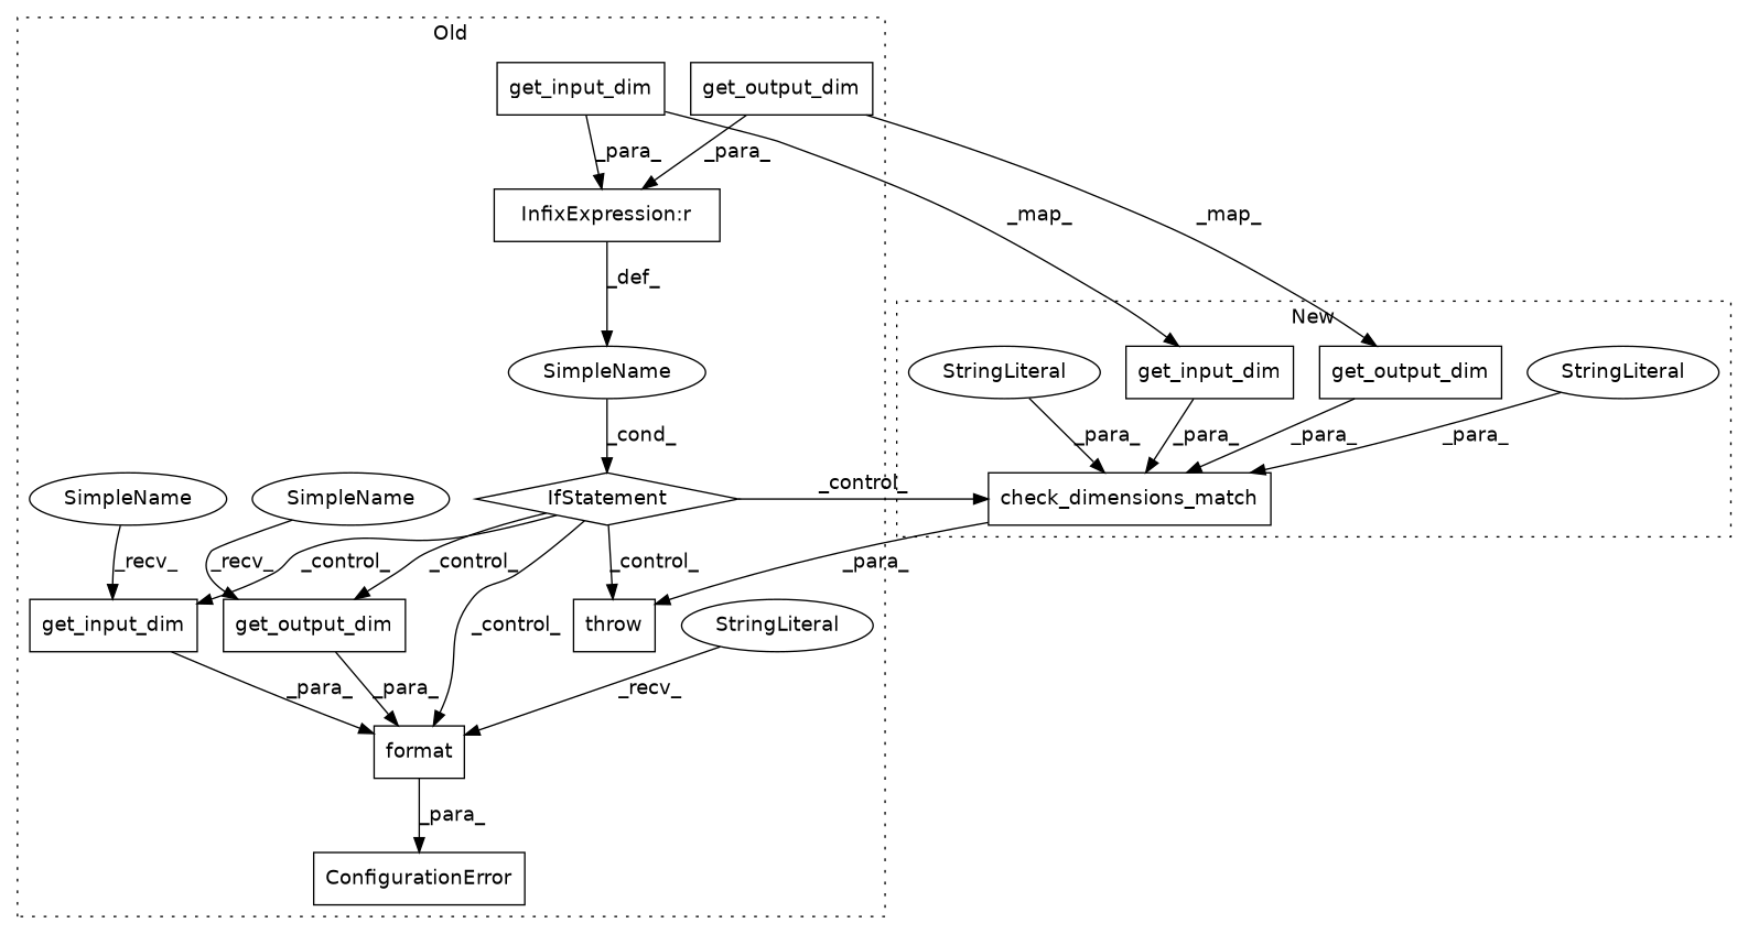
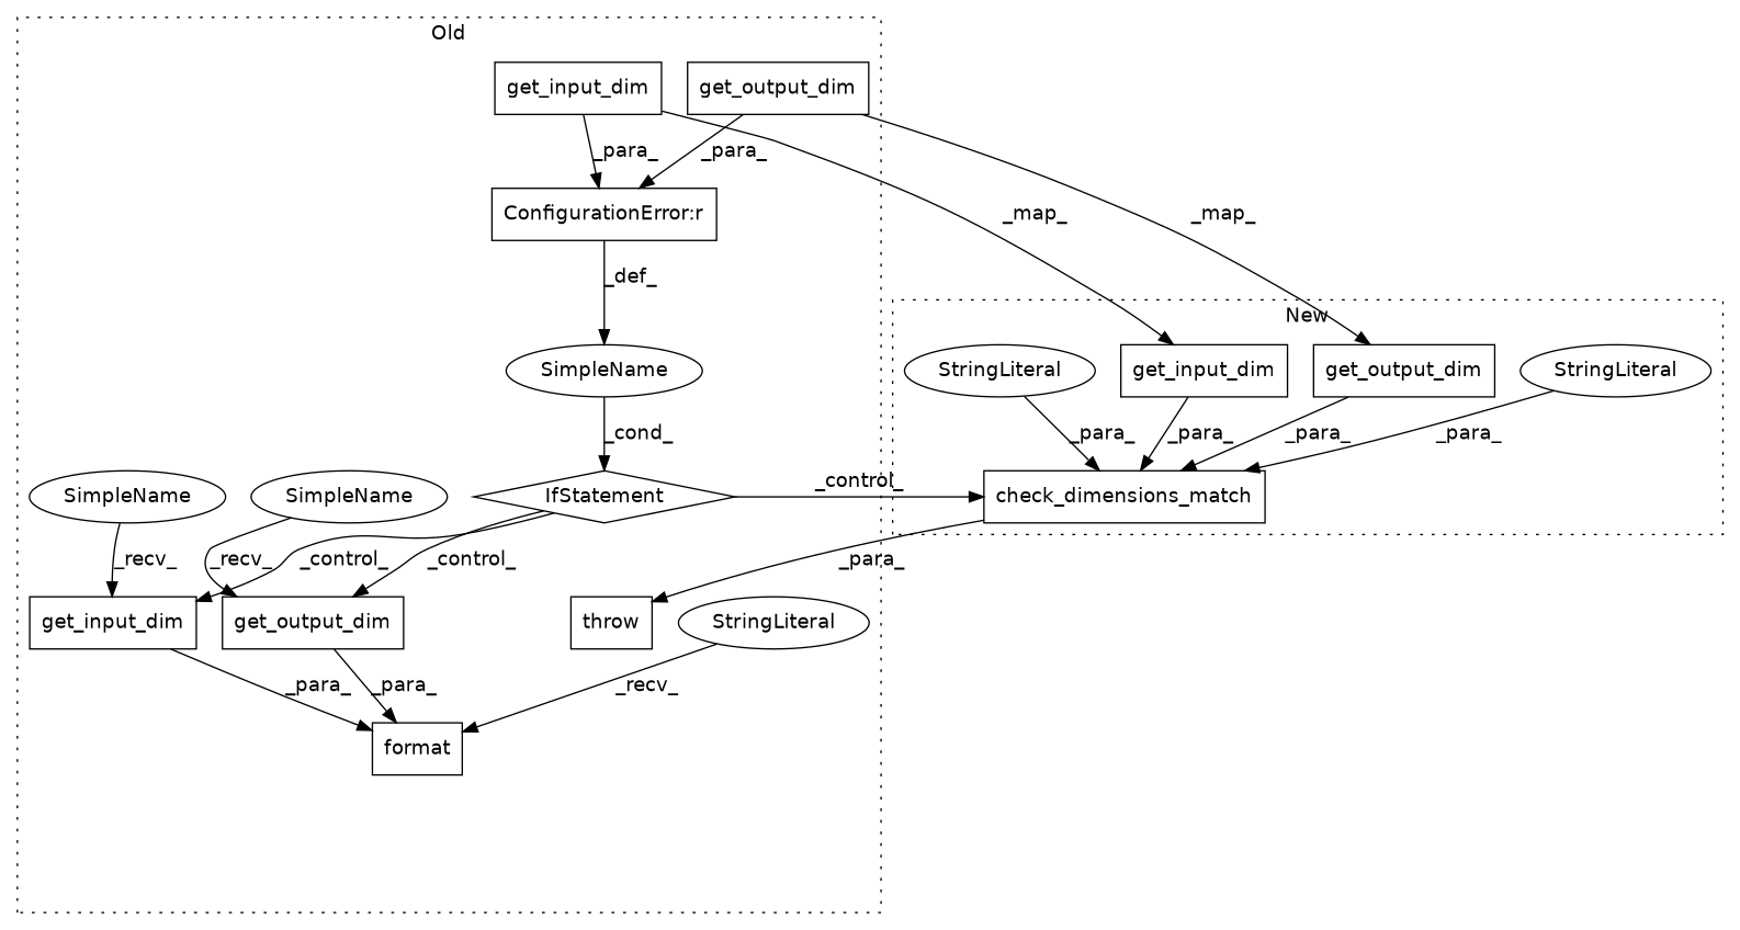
  digraph {
    fontname="DejaVu Sans"
    node [a=32 fontname="DejaVu Sans" l=15 shape=box]
    edge [fontname="DejaVu Sans"]
    n1 [label=get_input_dim s=1431]
-   n2 [l="19,1" label=ConfigurationError s="1462,1692"]
    n3 [a=42 label=SimpleName shape=ellipse l=""]
    n4 [a=53 l=6 label=throw s=1456]
-   n5 [a=27 l=4 label="InfixExpression:r" s=1411]
+   n5 [a=27 l=4 label="ConfigurationError:r" s=1411]
    n6 [a=25 l="4,2" label=IfStatement s="1371,1446" shape=diamond]
    n7 [l="7,1" label=format s="1616,1691"]
    n8 [label=get_input_dim s=1676]
    n9 [a=45 l=134 label=StringLiteral s=1481 shape=ellipse]
    n10 [l=16 label=get_output_dim s=1643]
    n11 [l=16 label=get_output_dim s=1395]
    n12 [a=42 l=19 label=SimpleName s=1623 shape=ellipse]
    n13 [a=42 label=SimpleName s=1660 shape=ellipse]
    n14 [label=get_input_dim s=1451]
    n15 [l="23,1" label=check_dimensions_match s="1375,1513"]
    n16 [a=45 l=19 label=StringLiteral s=1494 shape=ellipse]
    n17 [a=45 l=26 label=StringLiteral s=1467 shape=ellipse]
    n18 [l=16 label=get_output_dim s=1418]
    subgraph cluster_1 {
      label=Old
      style=dotted
      n1
-     n2
      n3
      n4
      n5
      n6
      n7
      n8
      n9
      n10
      n11
      n12
      n13
    }
    subgraph cluster_2 {
      label=New
      style=dotted
      n14
      n15
      n16
      n17
      n18
    }
    n1 -> n5 [label=_para_]
    n1 -> n14 [label=_map_]
    n3 -> n6 [label=_cond_]
    n5 -> n3 [label=_def_]
-   n6 -> n4 [label=_control_]
-   n6 -> n7 [label=_control_]
    n6 -> n8 [label=_control_]
    n6 -> n10 [label=_control_]
    n6 -> n15 [label=_control_]
-   n7 -> n2 [label=_para_]
    n8 -> n7 [label=_para_]
    n9 -> n7 [label=_recv_]
    n10 -> n7 [label=_para_]
    n11 -> n5 [label=_para_]
    n11 -> n18 [label=_map_]
    n12 -> n10 [label=_recv_]
    n13 -> n8 [label=_recv_]
    n14 -> n15 [label=_para_]
    n15 -> n4 [label=_para_]
    n16 -> n15 [label=_para_]
    n17 -> n15 [label=_para_]
    n18 -> n15 [label=_para_]
  }
